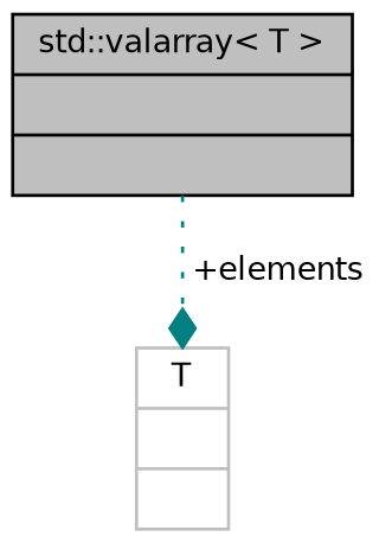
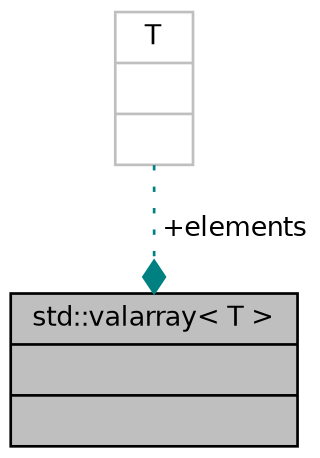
  digraph {
    node [fontname=Helvetica fontsize=10 shape=record style=filled]
    n1 [color=black fillcolor=grey75 fontcolor=black height=0.2 label="{std::valarray\< T \>\n||}" width=0.4]
    n2 [color=grey75 fillcolor=white height=0.2 label="{T\n||}" width=0.4]
-   n1 -> n2 [arrowhead=diamond color=teal fontname=Helvetica fontsize=10 label=" +elements" labelfontname=Helvetica labelfontsize=10 style=dotted]
+   n2 -> n1 [arrowhead=diamond color=teal fontname=Helvetica fontsize=10 label=" +elements" labelfontname=Helvetica labelfontsize=10 style=dotted]
  }
